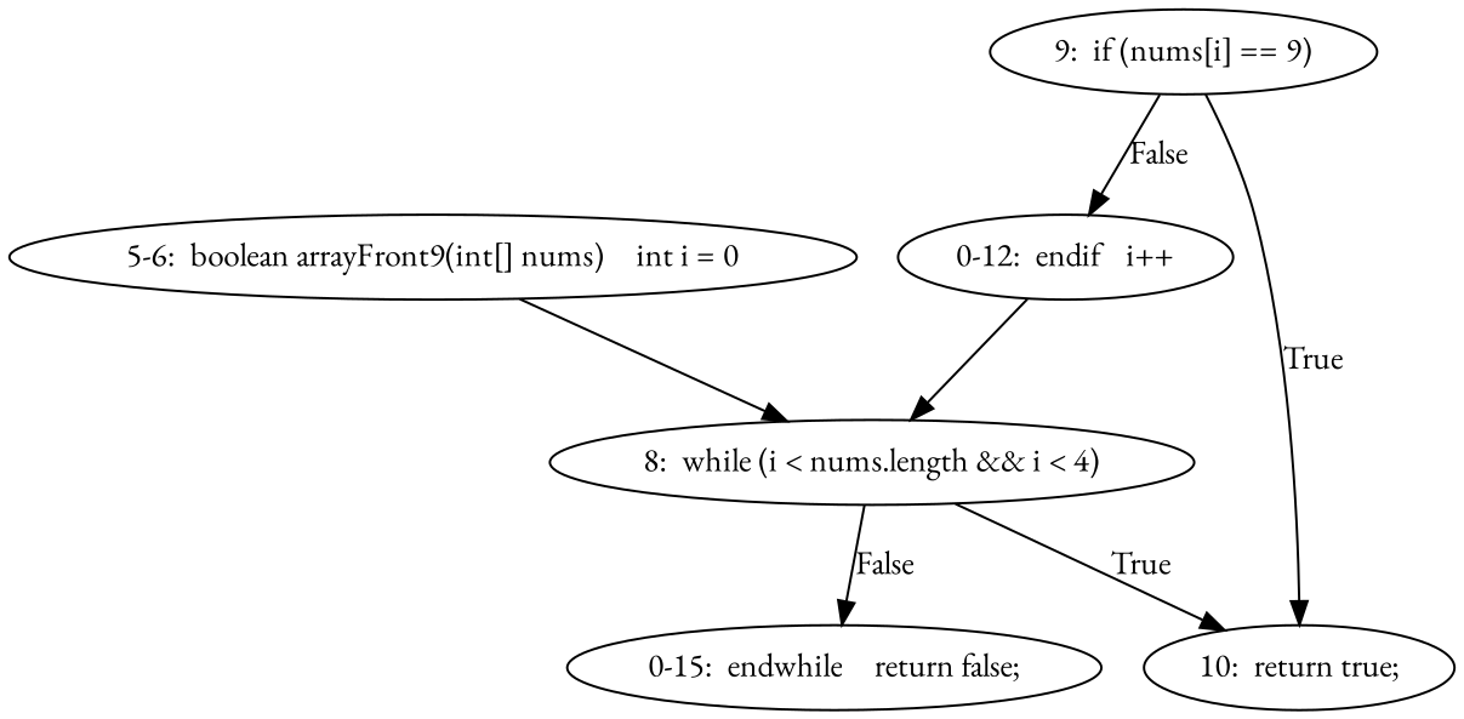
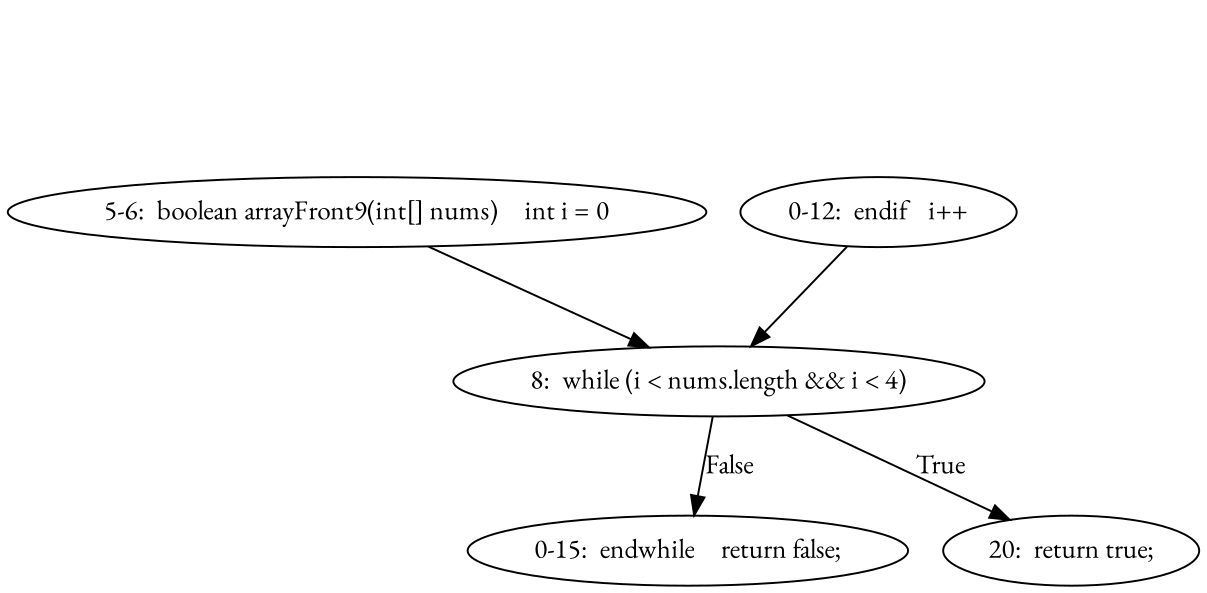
  digraph {
    fontname="EB Garamond"
    node [fontname="EB Garamond"]
    edge [fontname="EB Garamond"]
    n1 [label="5-6:  boolean arrayFront9(int[] nums)	int i = 0"]
    n2 [label="8:  while (i < nums.length && i < 4)"]
    n3 [label="0-15:  endwhile	return false;"]
-   n4 [label="10:  return true;"]
-   n5 [label="9:  if (nums[i] == 9)"]
+   n4 [label="20:  return true;"]
    n6 [label="0-12:  endif	i++"]
    n1 -> n2
    n2 -> n3 [label=False]
    n2 -> n4 [label=True]
-   n5 -> n4 [label=True]
-   n5 -> n6 [label=False]
    n6 -> n2
  }
